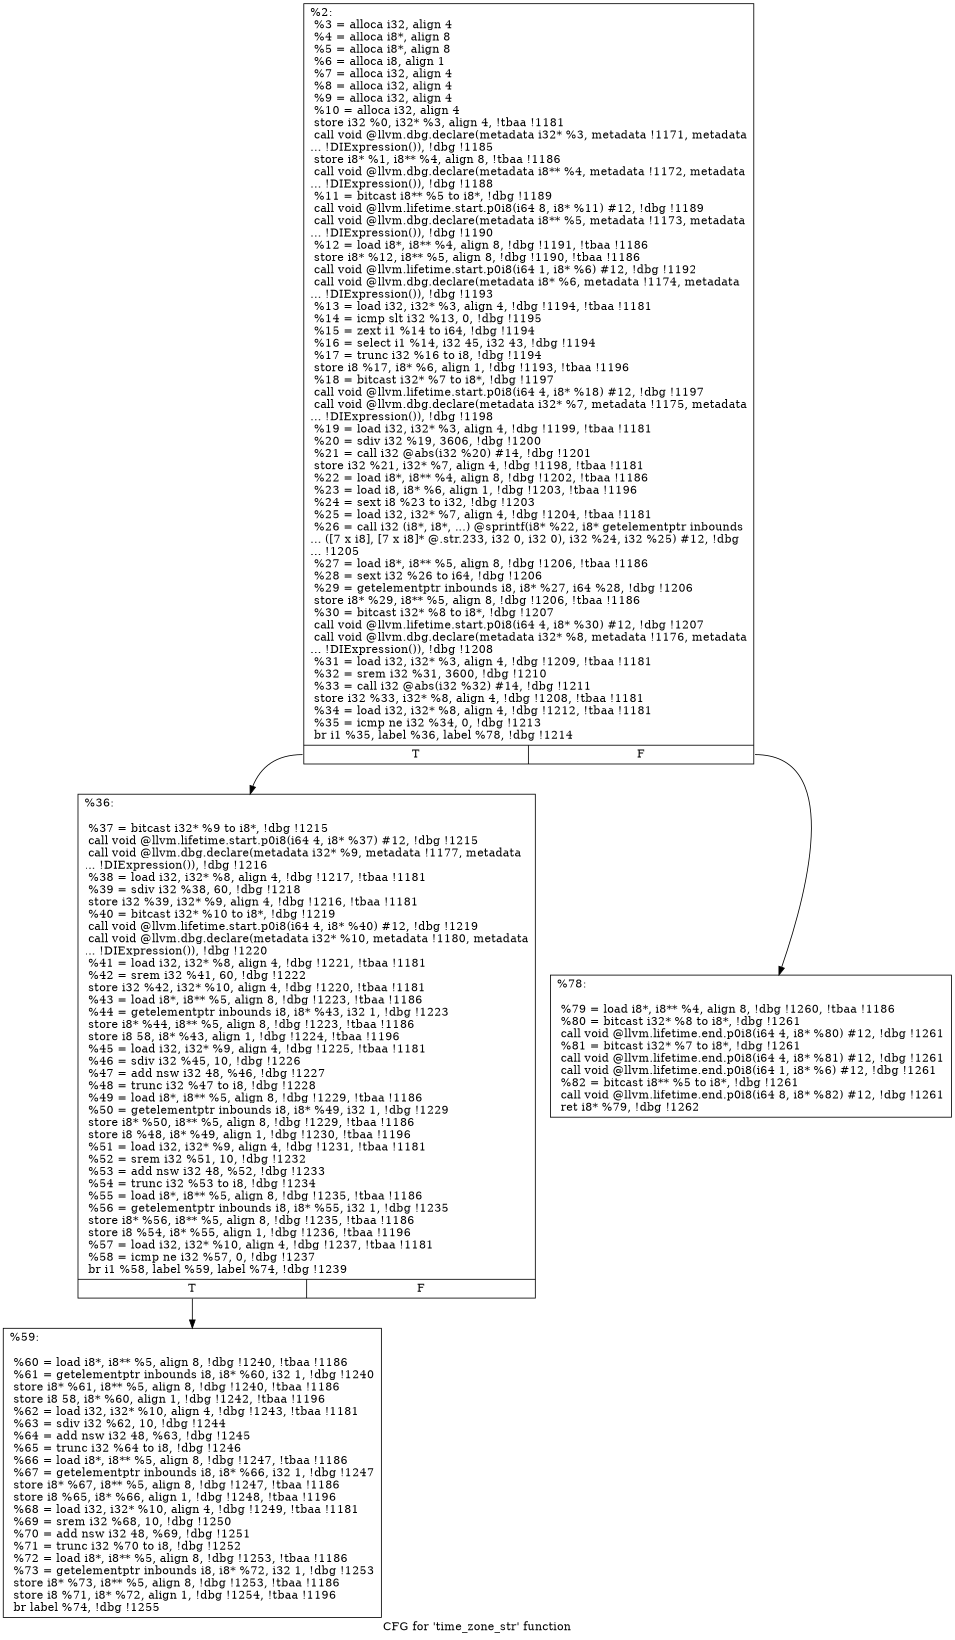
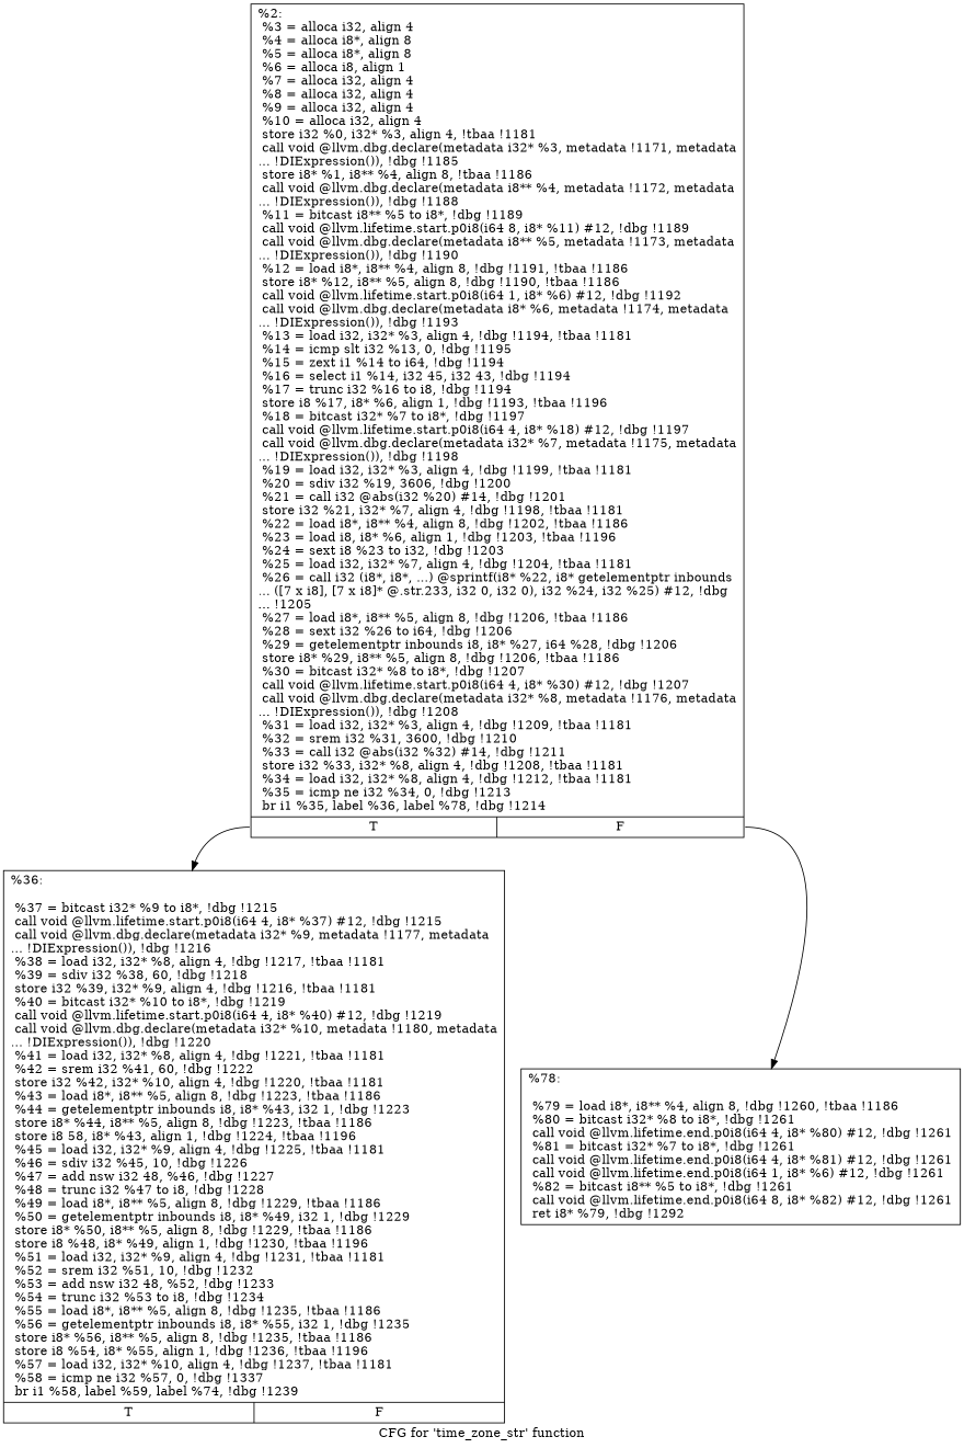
  digraph {
    label="CFG for 'time_zone_str' function"
    node [shape=record]
    edge [tailport=s0]
    n1 [label="{%2:\l  %3 = alloca i32, align 4\l  %4 = alloca i8*, align 8\l  %5 = alloca i8*, align 8\l  %6 = alloca i8, align 1\l  %7 = alloca i32, align 4\l  %8 = alloca i32, align 4\l  %9 = alloca i32, align 4\l  %10 = alloca i32, align 4\l  store i32 %0, i32* %3, align 4, !tbaa !1181\l  call void @llvm.dbg.declare(metadata i32* %3, metadata !1171, metadata\l... !DIExpression()), !dbg !1185\l  store i8* %1, i8** %4, align 8, !tbaa !1186\l  call void @llvm.dbg.declare(metadata i8** %4, metadata !1172, metadata\l... !DIExpression()), !dbg !1188\l  %11 = bitcast i8** %5 to i8*, !dbg !1189\l  call void @llvm.lifetime.start.p0i8(i64 8, i8* %11) #12, !dbg !1189\l  call void @llvm.dbg.declare(metadata i8** %5, metadata !1173, metadata\l... !DIExpression()), !dbg !1190\l  %12 = load i8*, i8** %4, align 8, !dbg !1191, !tbaa !1186\l  store i8* %12, i8** %5, align 8, !dbg !1190, !tbaa !1186\l  call void @llvm.lifetime.start.p0i8(i64 1, i8* %6) #12, !dbg !1192\l  call void @llvm.dbg.declare(metadata i8* %6, metadata !1174, metadata\l... !DIExpression()), !dbg !1193\l  %13 = load i32, i32* %3, align 4, !dbg !1194, !tbaa !1181\l  %14 = icmp slt i32 %13, 0, !dbg !1195\l  %15 = zext i1 %14 to i64, !dbg !1194\l  %16 = select i1 %14, i32 45, i32 43, !dbg !1194\l  %17 = trunc i32 %16 to i8, !dbg !1194\l  store i8 %17, i8* %6, align 1, !dbg !1193, !tbaa !1196\l  %18 = bitcast i32* %7 to i8*, !dbg !1197\l  call void @llvm.lifetime.start.p0i8(i64 4, i8* %18) #12, !dbg !1197\l  call void @llvm.dbg.declare(metadata i32* %7, metadata !1175, metadata\l... !DIExpression()), !dbg !1198\l  %19 = load i32, i32* %3, align 4, !dbg !1199, !tbaa !1181\l  %20 = sdiv i32 %19, 3606, !dbg !1200\l  %21 = call i32 @abs(i32 %20) #14, !dbg !1201\l  store i32 %21, i32* %7, align 4, !dbg !1198, !tbaa !1181\l  %22 = load i8*, i8** %4, align 8, !dbg !1202, !tbaa !1186\l  %23 = load i8, i8* %6, align 1, !dbg !1203, !tbaa !1196\l  %24 = sext i8 %23 to i32, !dbg !1203\l  %25 = load i32, i32* %7, align 4, !dbg !1204, !tbaa !1181\l  %26 = call i32 (i8*, i8*, ...) @sprintf(i8* %22, i8* getelementptr inbounds\l... ([7 x i8], [7 x i8]* @.str.233, i32 0, i32 0), i32 %24, i32 %25) #12, !dbg\l... !1205\l  %27 = load i8*, i8** %5, align 8, !dbg !1206, !tbaa !1186\l  %28 = sext i32 %26 to i64, !dbg !1206\l  %29 = getelementptr inbounds i8, i8* %27, i64 %28, !dbg !1206\l  store i8* %29, i8** %5, align 8, !dbg !1206, !tbaa !1186\l  %30 = bitcast i32* %8 to i8*, !dbg !1207\l  call void @llvm.lifetime.start.p0i8(i64 4, i8* %30) #12, !dbg !1207\l  call void @llvm.dbg.declare(metadata i32* %8, metadata !1176, metadata\l... !DIExpression()), !dbg !1208\l  %31 = load i32, i32* %3, align 4, !dbg !1209, !tbaa !1181\l  %32 = srem i32 %31, 3600, !dbg !1210\l  %33 = call i32 @abs(i32 %32) #14, !dbg !1211\l  store i32 %33, i32* %8, align 4, !dbg !1208, !tbaa !1181\l  %34 = load i32, i32* %8, align 4, !dbg !1212, !tbaa !1181\l  %35 = icmp ne i32 %34, 0, !dbg !1213\l  br i1 %35, label %36, label %78, !dbg !1214\l|{<s0>T|<s1>F}}"]
-   n2 [label="{%36:\l\l  %37 = bitcast i32* %9 to i8*, !dbg !1215\l  call void @llvm.lifetime.start.p0i8(i64 4, i8* %37) #12, !dbg !1215\l  call void @llvm.dbg.declare(metadata i32* %9, metadata !1177, metadata\l... !DIExpression()), !dbg !1216\l  %38 = load i32, i32* %8, align 4, !dbg !1217, !tbaa !1181\l  %39 = sdiv i32 %38, 60, !dbg !1218\l  store i32 %39, i32* %9, align 4, !dbg !1216, !tbaa !1181\l  %40 = bitcast i32* %10 to i8*, !dbg !1219\l  call void @llvm.lifetime.start.p0i8(i64 4, i8* %40) #12, !dbg !1219\l  call void @llvm.dbg.declare(metadata i32* %10, metadata !1180, metadata\l... !DIExpression()), !dbg !1220\l  %41 = load i32, i32* %8, align 4, !dbg !1221, !tbaa !1181\l  %42 = srem i32 %41, 60, !dbg !1222\l  store i32 %42, i32* %10, align 4, !dbg !1220, !tbaa !1181\l  %43 = load i8*, i8** %5, align 8, !dbg !1223, !tbaa !1186\l  %44 = getelementptr inbounds i8, i8* %43, i32 1, !dbg !1223\l  store i8* %44, i8** %5, align 8, !dbg !1223, !tbaa !1186\l  store i8 58, i8* %43, align 1, !dbg !1224, !tbaa !1196\l  %45 = load i32, i32* %9, align 4, !dbg !1225, !tbaa !1181\l  %46 = sdiv i32 %45, 10, !dbg !1226\l  %47 = add nsw i32 48, %46, !dbg !1227\l  %48 = trunc i32 %47 to i8, !dbg !1228\l  %49 = load i8*, i8** %5, align 8, !dbg !1229, !tbaa !1186\l  %50 = getelementptr inbounds i8, i8* %49, i32 1, !dbg !1229\l  store i8* %50, i8** %5, align 8, !dbg !1229, !tbaa !1186\l  store i8 %48, i8* %49, align 1, !dbg !1230, !tbaa !1196\l  %51 = load i32, i32* %9, align 4, !dbg !1231, !tbaa !1181\l  %52 = srem i32 %51, 10, !dbg !1232\l  %53 = add nsw i32 48, %52, !dbg !1233\l  %54 = trunc i32 %53 to i8, !dbg !1234\l  %55 = load i8*, i8** %5, align 8, !dbg !1235, !tbaa !1186\l  %56 = getelementptr inbounds i8, i8* %55, i32 1, !dbg !1235\l  store i8* %56, i8** %5, align 8, !dbg !1235, !tbaa !1186\l  store i8 %54, i8* %55, align 1, !dbg !1236, !tbaa !1196\l  %57 = load i32, i32* %10, align 4, !dbg !1237, !tbaa !1181\l  %58 = icmp ne i32 %57, 0, !dbg !1237\l  br i1 %58, label %59, label %74, !dbg !1239\l|{<s0>T|<s1>F}}"]
-   n3 [label="{%78:\l\l  %79 = load i8*, i8** %4, align 8, !dbg !1260, !tbaa !1186\l  %80 = bitcast i32* %8 to i8*, !dbg !1261\l  call void @llvm.lifetime.end.p0i8(i64 4, i8* %80) #12, !dbg !1261\l  %81 = bitcast i32* %7 to i8*, !dbg !1261\l  call void @llvm.lifetime.end.p0i8(i64 4, i8* %81) #12, !dbg !1261\l  call void @llvm.lifetime.end.p0i8(i64 1, i8* %6) #12, !dbg !1261\l  %82 = bitcast i8** %5 to i8*, !dbg !1261\l  call void @llvm.lifetime.end.p0i8(i64 8, i8* %82) #12, !dbg !1261\l  ret i8* %79, !dbg !1262\l}"]
-   n4 [label="{%59:\l\l  %60 = load i8*, i8** %5, align 8, !dbg !1240, !tbaa !1186\l  %61 = getelementptr inbounds i8, i8* %60, i32 1, !dbg !1240\l  store i8* %61, i8** %5, align 8, !dbg !1240, !tbaa !1186\l  store i8 58, i8* %60, align 1, !dbg !1242, !tbaa !1196\l  %62 = load i32, i32* %10, align 4, !dbg !1243, !tbaa !1181\l  %63 = sdiv i32 %62, 10, !dbg !1244\l  %64 = add nsw i32 48, %63, !dbg !1245\l  %65 = trunc i32 %64 to i8, !dbg !1246\l  %66 = load i8*, i8** %5, align 8, !dbg !1247, !tbaa !1186\l  %67 = getelementptr inbounds i8, i8* %66, i32 1, !dbg !1247\l  store i8* %67, i8** %5, align 8, !dbg !1247, !tbaa !1186\l  store i8 %65, i8* %66, align 1, !dbg !1248, !tbaa !1196\l  %68 = load i32, i32* %10, align 4, !dbg !1249, !tbaa !1181\l  %69 = srem i32 %68, 10, !dbg !1250\l  %70 = add nsw i32 48, %69, !dbg !1251\l  %71 = trunc i32 %70 to i8, !dbg !1252\l  %72 = load i8*, i8** %5, align 8, !dbg !1253, !tbaa !1186\l  %73 = getelementptr inbounds i8, i8* %72, i32 1, !dbg !1253\l  store i8* %73, i8** %5, align 8, !dbg !1253, !tbaa !1186\l  store i8 %71, i8* %72, align 1, !dbg !1254, !tbaa !1196\l  br label %74, !dbg !1255\l}"]
+   n2 [label="{%36:\l\l  %37 = bitcast i32* %9 to i8*, !dbg !1215\l  call void @llvm.lifetime.start.p0i8(i64 4, i8* %37) #12, !dbg !1215\l  call void @llvm.dbg.declare(metadata i32* %9, metadata !1177, metadata\l... !DIExpression()), !dbg !1216\l  %38 = load i32, i32* %8, align 4, !dbg !1217, !tbaa !1181\l  %39 = sdiv i32 %38, 60, !dbg !1218\l  store i32 %39, i32* %9, align 4, !dbg !1216, !tbaa !1181\l  %40 = bitcast i32* %10 to i8*, !dbg !1219\l  call void @llvm.lifetime.start.p0i8(i64 4, i8* %40) #12, !dbg !1219\l  call void @llvm.dbg.declare(metadata i32* %10, metadata !1180, metadata\l... !DIExpression()), !dbg !1220\l  %41 = load i32, i32* %8, align 4, !dbg !1221, !tbaa !1181\l  %42 = srem i32 %41, 60, !dbg !1222\l  store i32 %42, i32* %10, align 4, !dbg !1220, !tbaa !1181\l  %43 = load i8*, i8** %5, align 8, !dbg !1223, !tbaa !1186\l  %44 = getelementptr inbounds i8, i8* %43, i32 1, !dbg !1223\l  store i8* %44, i8** %5, align 8, !dbg !1223, !tbaa !1186\l  store i8 58, i8* %43, align 1, !dbg !1224, !tbaa !1196\l  %45 = load i32, i32* %9, align 4, !dbg !1225, !tbaa !1181\l  %46 = sdiv i32 %45, 10, !dbg !1226\l  %47 = add nsw i32 48, %46, !dbg !1227\l  %48 = trunc i32 %47 to i8, !dbg !1228\l  %49 = load i8*, i8** %5, align 8, !dbg !1229, !tbaa !1186\l  %50 = getelementptr inbounds i8, i8* %49, i32 1, !dbg !1229\l  store i8* %50, i8** %5, align 8, !dbg !1229, !tbaa !1186\l  store i8 %48, i8* %49, align 1, !dbg !1230, !tbaa !1196\l  %51 = load i32, i32* %9, align 4, !dbg !1231, !tbaa !1181\l  %52 = srem i32 %51, 10, !dbg !1232\l  %53 = add nsw i32 48, %52, !dbg !1233\l  %54 = trunc i32 %53 to i8, !dbg !1234\l  %55 = load i8*, i8** %5, align 8, !dbg !1235, !tbaa !1186\l  %56 = getelementptr inbounds i8, i8* %55, i32 1, !dbg !1235\l  store i8* %56, i8** %5, align 8, !dbg !1235, !tbaa !1186\l  store i8 %54, i8* %55, align 1, !dbg !1236, !tbaa !1196\l  %57 = load i32, i32* %10, align 4, !dbg !1237, !tbaa !1181\l  %58 = icmp ne i32 %57, 0, !dbg !1337\l  br i1 %58, label %59, label %74, !dbg !1239\l|{<s0>T|<s1>F}}"]
+   n3 [label="{%78:\l\l  %79 = load i8*, i8** %4, align 8, !dbg !1260, !tbaa !1186\l  %80 = bitcast i32* %8 to i8*, !dbg !1261\l  call void @llvm.lifetime.end.p0i8(i64 4, i8* %80) #12, !dbg !1261\l  %81 = bitcast i32* %7 to i8*, !dbg !1261\l  call void @llvm.lifetime.end.p0i8(i64 4, i8* %81) #12, !dbg !1261\l  call void @llvm.lifetime.end.p0i8(i64 1, i8* %6) #12, !dbg !1261\l  %82 = bitcast i8** %5 to i8*, !dbg !1261\l  call void @llvm.lifetime.end.p0i8(i64 8, i8* %82) #12, !dbg !1261\l  ret i8* %79, !dbg !1292\l}"]
    n1 -> n2
    n1 -> n3 [tailport=s1]
-   n2 -> n4
  }
